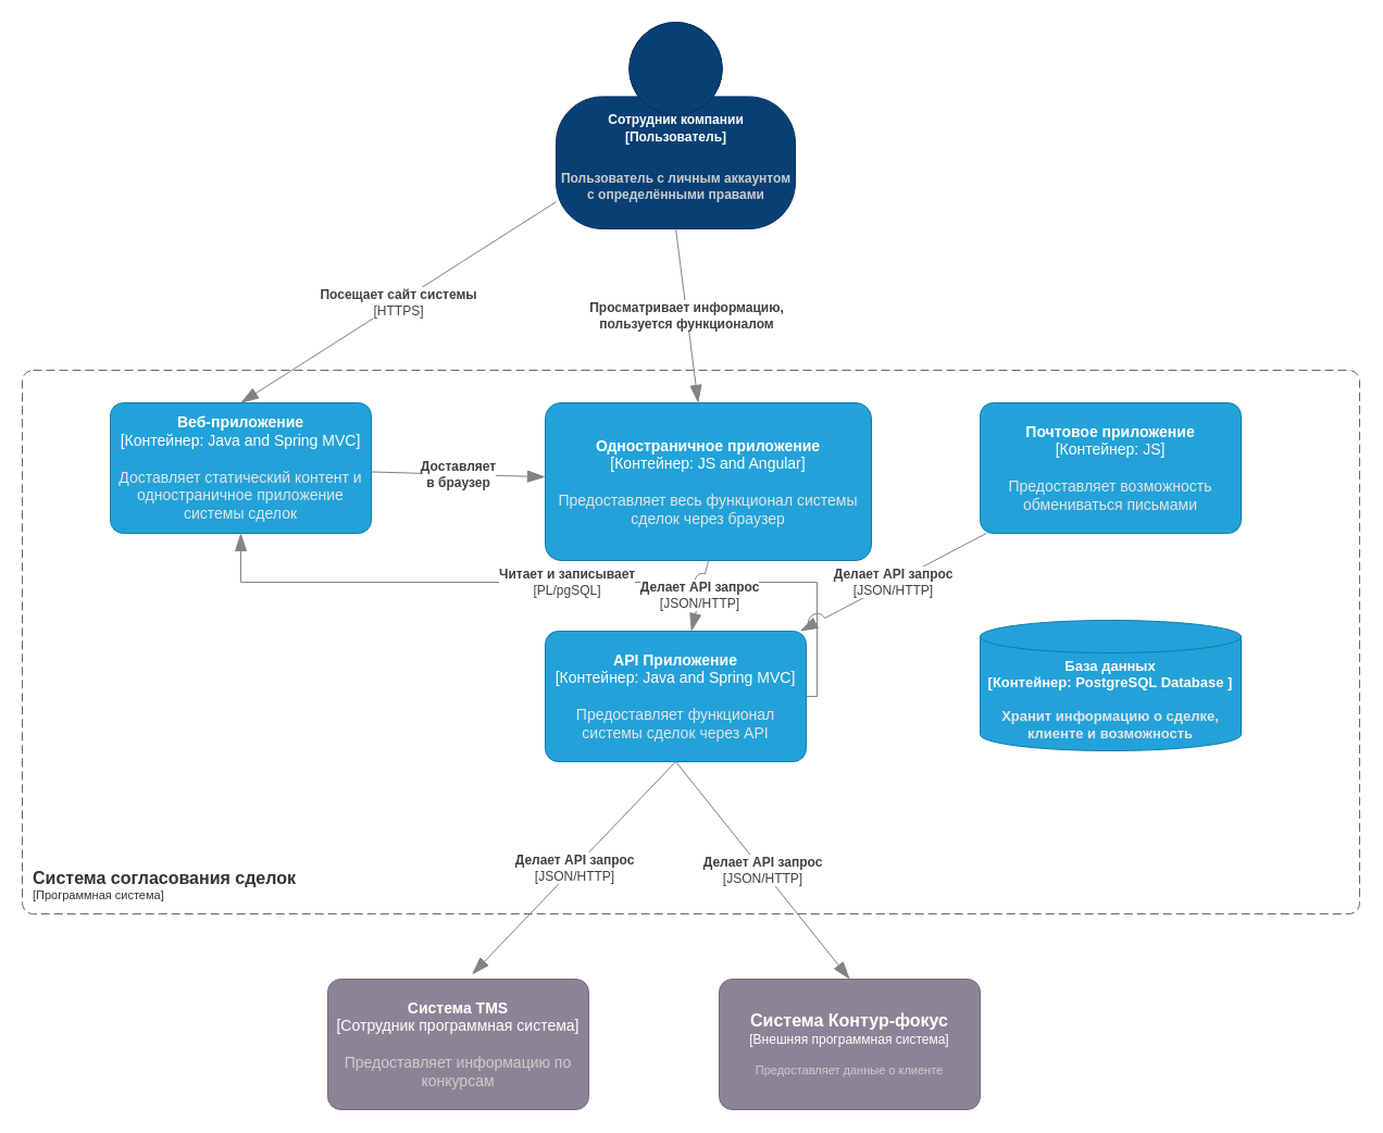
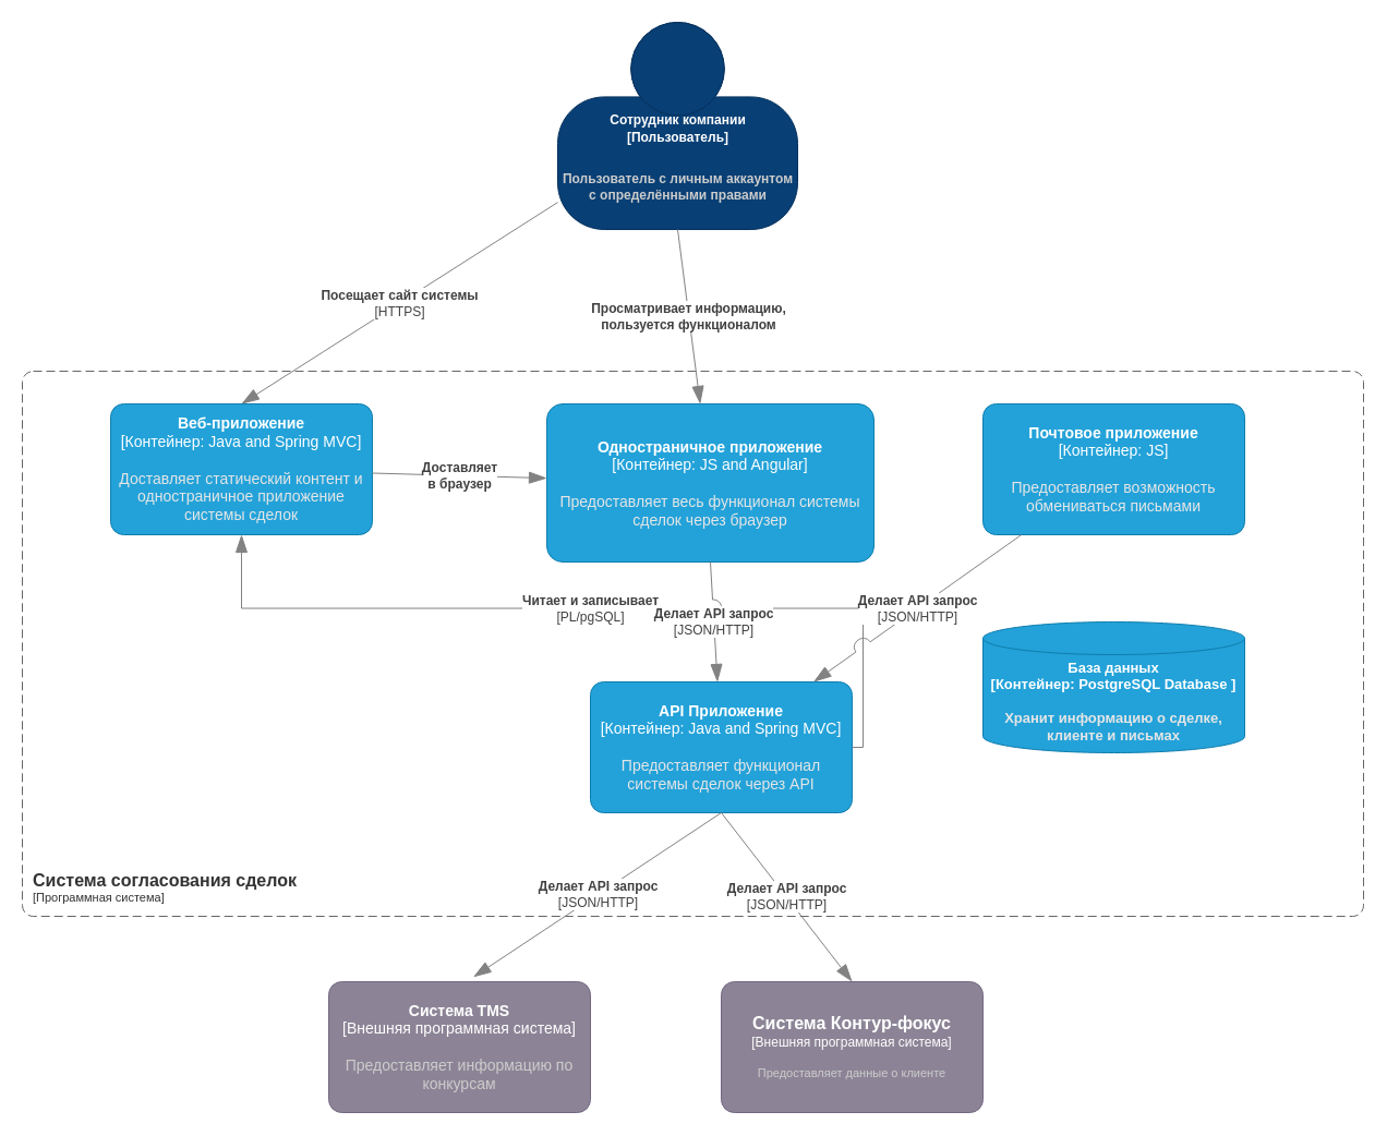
  <mxCell id="0" />
  <mxCell id="1" parent="0" />
  <mxCell id="2" value="&lt;font style=&quot;font-size: 12px;&quot;&gt;&lt;span style=&quot;font-size: 12px;&quot;&gt;Сотрудник компании&lt;/span&gt;&lt;/font&gt;&lt;div style=&quot;font-size: 12px;&quot;&gt;[Пользователь]&lt;/div&gt;&lt;br style=&quot;font-size: 12px;&quot;&gt;&lt;div style=&quot;font-size: 12px;&quot;&gt;&lt;font style=&quot;font-size: 12px;&quot;&gt;&lt;font color=&quot;#cccccc&quot; style=&quot;font-size: 12px;&quot;&gt;Пользователь с личным аккаунтом &#10;с определёнными правами&lt;/font&gt;&lt;/font&gt;&lt;/div&gt;" style="html=1;fontSize=20;dashed=0;whitespace=wrap;fillColor=#083F75;strokeColor=#06315C;fontColor=#ffffff;shape=mxgraph.c4.person2;align=center;metaEdit=1;points=[[0.5,0,0],[1,0.5,0],[1,0.75,0],[0.75,1,0],[0.5,1,0],[0.25,1,0],[0,0.75,0],[0,0.5,0]];resizable=1;verticalAlign=top;labelPosition=center;verticalLabelPosition=middle;horizontal=1;fontStyle=1" parent="1" vertex="1"><mxGeometry x="511" y="20" width="220" height="190" as="geometry" /></mxCell>
- <mxCell id="3" value="&lt;font style=&quot;font-size: 14px;&quot;&gt;&lt;b style=&quot;font-size: 14px;&quot;&gt;Система TMS&lt;/b&gt;&lt;/font&gt;&lt;div style=&quot;font-size: 14px;&quot;&gt;[Сотрудник программная система]&lt;/div&gt;&lt;br style=&quot;font-size: 14px;&quot;&gt;&lt;div style=&quot;font-size: 14px;&quot;&gt;&lt;font style=&quot;font-size: 14px;&quot;&gt;&lt;font color=&quot;#cccccc&quot; style=&quot;font-size: 14px;&quot;&gt;Предоставляет информацию по конкурсам&lt;/font&gt;&lt;/font&gt;&lt;/div&gt;" style="rounded=1;whiteSpace=wrap;html=1;labelBackgroundColor=none;fillColor=#8C8496;fontColor=#ffffff;align=center;arcSize=10;strokeColor=#736782;metaEdit=1;resizable=0;points=[[0.25,0,0],[0.5,0,0],[0.75,0,0],[1,0.25,0],[1,0.5,0],[1,0.75,0],[0.75,1,0],[0.5,1,0],[0.25,1,0],[0,0.75,0],[0,0.5,0],[0,0.25,0]];fontSize=14;" parent="1" vertex="1"><mxGeometry x="301" y="900" width="240" height="120" as="geometry" /></mxCell>
+ <mxCell id="3" value="&lt;font style=&quot;font-size: 14px;&quot;&gt;&lt;b style=&quot;font-size: 14px;&quot;&gt;Система TMS&lt;/b&gt;&lt;/font&gt;&lt;div style=&quot;font-size: 14px;&quot;&gt;[Внешняя программная система]&lt;/div&gt;&lt;br style=&quot;font-size: 14px;&quot;&gt;&lt;div style=&quot;font-size: 14px;&quot;&gt;&lt;font style=&quot;font-size: 14px;&quot;&gt;&lt;font color=&quot;#cccccc&quot; style=&quot;font-size: 14px;&quot;&gt;Предоставляет информацию по конкурсам&lt;/font&gt;&lt;/font&gt;&lt;/div&gt;" style="rounded=1;whiteSpace=wrap;html=1;labelBackgroundColor=none;fillColor=#8C8496;fontColor=#ffffff;align=center;arcSize=10;strokeColor=#736782;metaEdit=1;resizable=0;points=[[0.25,0,0],[0.5,0,0],[0.75,0,0],[1,0.25,0],[1,0.5,0],[1,0.75,0],[0.75,1,0],[0.5,1,0],[0.25,1,0],[0,0.75,0],[0,0.5,0],[0,0.25,0]];fontSize=14;" parent="1" vertex="1"><mxGeometry x="301" y="900" width="240" height="120" as="geometry" /></mxCell>
  <mxCell id="4" value="&lt;font style=&quot;font-size: 16px&quot;&gt;&lt;b&gt;Система Контур-фокус&lt;/b&gt;&lt;/font&gt;&lt;div&gt;[Внешняя программная система]&lt;/div&gt;&lt;br&gt;&lt;div&gt;&lt;font style=&quot;font-size: 11px&quot;&gt;&lt;font color=&quot;#cccccc&quot;&gt;Предоставляет данные о клиенте&lt;/font&gt;&lt;/div&gt;" style="rounded=1;whiteSpace=wrap;html=1;labelBackgroundColor=none;fillColor=#8C8496;fontColor=#ffffff;align=center;arcSize=10;strokeColor=#736782;metaEdit=1;resizable=0;points=[[0.25,0,0],[0.5,0,0],[0.75,0,0],[1,0.25,0],[1,0.5,0],[1,0.75,0],[0.75,1,0],[0.5,1,0],[0.25,1,0],[0,0.75,0],[0,0.5,0],[0,0.25,0]];" parent="1" vertex="1"><mxGeometry x="661" y="900" width="240" height="120" as="geometry" /></mxCell>
  <mxCell id="5" value="&lt;font style=&quot;font-size: 16px&quot;&gt;&lt;b&gt;&lt;div style=&quot;text-align: left&quot;&gt;Система согласования сделок&lt;/div&gt;&lt;/b&gt;&lt;/font&gt;&lt;div style=&quot;text-align: left&quot;&gt;[Программная система]&lt;/div&gt;" style="rounded=1;fontSize=11;whiteSpace=wrap;html=1;dashed=1;arcSize=20;fillColor=none;strokeColor=#666666;fontColor=#333333;labelBackgroundColor=none;align=left;verticalAlign=bottom;labelBorderColor=none;spacingTop=0;spacing=10;dashPattern=8 4;metaEdit=1;rotatable=0;perimeter=rectanglePerimeter;noLabel=0;labelPadding=0;allowArrows=0;connectable=0;expand=0;recursiveResize=0;editable=1;pointerEvents=0;absoluteArcSize=1;points=[[0.25,0,0],[0.5,0,0],[0.75,0,0],[1,0.25,0],[1,0.5,0],[1,0.75,0],[0.75,1,0],[0.5,1,0],[0.25,1,0],[0,0.75,0],[0,0.5,0],[0,0.25,0]];" parent="1" vertex="1"><mxGeometry x="20" y="340" width="1230" height="500" as="geometry" /></mxCell>
- <mxCell id="6" value="&lt;font style=&quot;font-size: 14px;&quot;&gt;&lt;b style=&quot;font-size: 14px;&quot;&gt;API Приложение&lt;/b&gt;&lt;/font&gt;&lt;div style=&quot;font-size: 14px;&quot;&gt;[Контейнер: Java and Spring MVC]&lt;/div&gt;&lt;br style=&quot;font-size: 14px;&quot;&gt;&lt;div style=&quot;font-size: 14px;&quot;&gt;&lt;font style=&quot;font-size: 14px;&quot;&gt;&lt;font color=&quot;#E6E6E6&quot; style=&quot;font-size: 14px;&quot;&gt;Предоставляет функционал системы сделок через API&lt;/font&gt;&lt;/font&gt;&lt;/div&gt;" style="rounded=1;whiteSpace=wrap;html=1;fontSize=14;labelBackgroundColor=none;fillColor=#23A2D9;fontColor=#ffffff;align=center;arcSize=10;strokeColor=#0E7DAD;metaEdit=1;resizable=0;points=[[0.25,0,0],[0.5,0,0],[0.75,0,0],[1,0.25,0],[1,0.5,0],[1,0.75,0],[0.75,1,0],[0.5,1,0],[0.25,1,0],[0,0.75,0],[0,0.5,0],[0,0.25,0]];" parent="1" vertex="1"><mxGeometry x="501" y="580" width="240" height="120" as="geometry" /></mxCell>
+ <mxCell id="6" value="&lt;font style=&quot;font-size: 14px;&quot;&gt;&lt;b style=&quot;font-size: 14px;&quot;&gt;API Приложение&lt;/b&gt;&lt;/font&gt;&lt;div style=&quot;font-size: 14px;&quot;&gt;[Контейнер: Java and Spring MVC]&lt;/div&gt;&lt;br style=&quot;font-size: 14px;&quot;&gt;&lt;div style=&quot;font-size: 14px;&quot;&gt;&lt;font style=&quot;font-size: 14px;&quot;&gt;&lt;font color=&quot;#E6E6E6&quot; style=&quot;font-size: 14px;&quot;&gt;Предоставляет функционал системы сделок через API&lt;/font&gt;&lt;/font&gt;&lt;/div&gt;" style="rounded=1;whiteSpace=wrap;html=1;fontSize=14;labelBackgroundColor=none;fillColor=#23A2D9;fontColor=#ffffff;align=center;arcSize=10;strokeColor=#0E7DAD;metaEdit=1;resizable=0;points=[[0.25,0,0],[0.5,0,0],[0.75,0,0],[1,0.25,0],[1,0.5,0],[1,0.75,0],[0.75,1,0],[0.5,1,0],[0.25,1,0],[0,0.75,0],[0,0.5,0],[0,0.25,0]];" parent="1" vertex="1"><mxGeometry x="541" y="625" width="240" height="120" as="geometry" /></mxCell>
  <mxCell id="7" value="&lt;font style=&quot;font-size: 14px;&quot;&gt;&lt;b style=&quot;font-size: 14px;&quot;&gt;Одностраничное приложение&lt;/b&gt;&lt;/font&gt;&lt;div style=&quot;font-size: 14px;&quot;&gt;[Контейнер: JS and Angular]&lt;/div&gt;&lt;br style=&quot;font-size: 14px;&quot;&gt;&lt;div style=&quot;font-size: 14px;&quot;&gt;&lt;font style=&quot;font-size: 14px;&quot;&gt;&lt;font color=&quot;#E6E6E6&quot; style=&quot;font-size: 14px;&quot;&gt;Предоставляет весь функционал системы сделок через браузер&lt;/font&gt;&lt;/font&gt;&lt;/div&gt;" style="rounded=1;whiteSpace=wrap;html=1;fontSize=14;labelBackgroundColor=none;fillColor=#23A2D9;fontColor=#ffffff;align=center;arcSize=10;strokeColor=#0E7DAD;metaEdit=1;resizable=0;points=[[0.25,0,0],[0.5,0,0],[0.75,0,0],[1,0.25,0],[1,0.5,0],[1,0.75,0],[0.75,1,0],[0.5,1,0],[0.25,1,0],[0,0.75,0],[0,0.5,0],[0,0.25,0]];" parent="1" vertex="1"><mxGeometry x="501" y="370" width="300" height="145" as="geometry" /></mxCell>
  <mxCell id="8" value="&lt;font style=&quot;font-size: 14px;&quot;&gt;&lt;b style=&quot;font-size: 14px;&quot;&gt;Веб-приложение&lt;/b&gt;&lt;/font&gt;&lt;div style=&quot;font-size: 14px;&quot;&gt;[Контейнер: Java and Spring MVC]&lt;/div&gt;&lt;br style=&quot;font-size: 14px;&quot;&gt;&lt;div style=&quot;font-size: 14px;&quot;&gt;&lt;font style=&quot;font-size: 14px;&quot;&gt;&lt;font color=&quot;#E6E6E6&quot; style=&quot;font-size: 14px;&quot;&gt;Доставляет статический контент и одностраничное приложение системы сделок&lt;/font&gt;&lt;/font&gt;&lt;/div&gt;" style="rounded=1;whiteSpace=wrap;html=1;fontSize=14;labelBackgroundColor=none;fillColor=#23A2D9;fontColor=#ffffff;align=center;arcSize=10;strokeColor=#0E7DAD;metaEdit=1;resizable=0;points=[[0.25,0,0],[0.5,0,0],[0.75,0,0],[1,0.25,0],[1,0.5,0],[1,0.75,0],[0.75,1,0],[0.5,1,0],[0.25,1,0],[0,0.75,0],[0,0.5,0],[0,0.25,0]];" parent="1" vertex="1"><mxGeometry x="101" y="370" width="240" height="120" as="geometry" /></mxCell>
  <mxCell id="9" value="&lt;font style=&quot;font-size: 14px;&quot;&gt;&lt;b style=&quot;font-size: 14px;&quot;&gt;Почтовое приложение&lt;/b&gt;&lt;/font&gt;&lt;div style=&quot;font-size: 14px;&quot;&gt;[Контейнер: JS]&lt;/div&gt;&lt;br style=&quot;font-size: 14px;&quot;&gt;&lt;div style=&quot;font-size: 14px;&quot;&gt;&lt;font style=&quot;font-size: 14px;&quot;&gt;&lt;font color=&quot;#E6E6E6&quot; style=&quot;font-size: 14px;&quot;&gt;Предоставляет возможность обмениваться письмами&lt;/font&gt;&lt;/font&gt;&lt;/div&gt;" style="rounded=1;whiteSpace=wrap;html=1;fontSize=14;labelBackgroundColor=none;fillColor=#23A2D9;fontColor=#ffffff;align=center;arcSize=10;strokeColor=#0E7DAD;metaEdit=1;resizable=0;points=[[0.25,0,0],[0.5,0,0],[0.75,0,0],[1,0.25,0],[1,0.5,0],[1,0.75,0],[0.75,1,0],[0.5,1,0],[0.25,1,0],[0,0.75,0],[0,0.5,0],[0,0.25,0]];" parent="1" vertex="1"><mxGeometry x="901" y="370" width="240" height="120" as="geometry" /></mxCell>
- <mxCell id="10" value="&lt;font style=&quot;font-size: 13px;&quot;&gt;&lt;b style=&quot;font-size: 13px;&quot;&gt;База данных&lt;/b&gt;&lt;/font&gt;&lt;div style=&quot;font-size: 13px;&quot;&gt;&lt;b style=&quot;font-size: 13px;&quot;&gt;[Контейнер:&amp;nbsp;PostgreSQL Database ]&lt;/b&gt;&lt;/div&gt;&lt;b style=&quot;font-size: 13px;&quot;&gt;&lt;br style=&quot;font-size: 13px;&quot;&gt;&lt;div style=&quot;font-size: 13px;&quot;&gt;&lt;font style=&quot;font-size: 13px;&quot;&gt;&lt;font color=&quot;#E6E6E6&quot; style=&quot;font-size: 13px;&quot;&gt;Хранит информацию о сделке, клиенте и возможность&lt;/font&gt;&lt;/font&gt;&lt;/div&gt;&lt;/b&gt;" style="shape=cylinder3;size=15;whiteSpace=wrap;html=1;boundedLbl=1;rounded=0;labelBackgroundColor=none;fillColor=#23A2D9;fontSize=13;fontColor=#ffffff;align=center;strokeColor=#0E7DAD;metaEdit=1;points=[[0.5,0,0],[1,0.25,0],[1,0.5,0],[1,0.75,0],[0.5,1,0],[0,0.75,0],[0,0.5,0],[0,0.25,0]];resizable=0;" parent="1" vertex="1"><mxGeometry x="901" y="570" width="240" height="120" as="geometry" /></mxCell>
+ <mxCell id="10" value="&lt;font style=&quot;font-size: 13px;&quot;&gt;&lt;b style=&quot;font-size: 13px;&quot;&gt;База данных&lt;/b&gt;&lt;/font&gt;&lt;div style=&quot;font-size: 13px;&quot;&gt;&lt;b style=&quot;font-size: 13px;&quot;&gt;[Контейнер:&amp;nbsp;PostgreSQL Database ]&lt;/b&gt;&lt;/div&gt;&lt;b style=&quot;font-size: 13px;&quot;&gt;&lt;br style=&quot;font-size: 13px;&quot;&gt;&lt;div style=&quot;font-size: 13px;&quot;&gt;&lt;font style=&quot;font-size: 13px;&quot;&gt;&lt;font color=&quot;#E6E6E6&quot; style=&quot;font-size: 13px;&quot;&gt;Хранит информацию о сделке, клиенте и письмах&lt;/font&gt;&lt;/font&gt;&lt;/div&gt;&lt;/b&gt;" style="shape=cylinder3;size=15;whiteSpace=wrap;html=1;boundedLbl=1;rounded=0;labelBackgroundColor=none;fillColor=#23A2D9;fontSize=13;fontColor=#ffffff;align=center;strokeColor=#0E7DAD;metaEdit=1;points=[[0.5,0,0],[1,0.25,0],[1,0.5,0],[1,0.75,0],[0.5,1,0],[0,0.75,0],[0,0.5,0],[0,0.25,0]];resizable=0;" parent="1" vertex="1"><mxGeometry x="901" y="570" width="240" height="120" as="geometry" /></mxCell>
  <mxCell id="11" value="&lt;div style=&quot;text-align: left; font-size: 12px;&quot;&gt;&lt;div style=&quot;text-align: center; font-size: 12px;&quot;&gt;&lt;b style=&quot;font-size: 12px;&quot;&gt;Читает и записывает&lt;/b&gt;&lt;/div&gt;&lt;div style=&quot;text-align: center; font-size: 12px;&quot;&gt;[PL/pgSQL]&lt;/div&gt;&lt;/div&gt;" style="endArrow=blockThin;html=1;fontSize=12;fontColor=#404040;strokeWidth=1;endFill=1;strokeColor=#828282;elbow=vertical;metaEdit=1;endSize=14;startSize=14;jumpStyle=arc;jumpSize=16;rounded=0;edgeStyle=orthogonalEdgeStyle;exitX=1;exitY=0.5;exitDx=0;exitDy=0;exitPerimeter=0;" parent="1" source="6" target="8" edge="1"><mxGeometry width="240" relative="1" as="geometry"><mxPoint x="491" y="500" as="sourcePoint" /><mxPoint x="731" y="500" as="targetPoint" /></mxGeometry></mxCell>
  <mxCell id="12" value="&lt;div style=&quot;text-align: left; font-size: 12px;&quot;&gt;&lt;div style=&quot;text-align: center; font-size: 12px;&quot;&gt;&lt;b style=&quot;font-size: 12px;&quot;&gt;Делает API запрос&lt;/b&gt;&lt;/div&gt;&lt;div style=&quot;text-align: center; font-size: 12px;&quot;&gt;[JSON/HTTP]&lt;/div&gt;&lt;/div&gt;" style="endArrow=blockThin;html=1;fontSize=12;fontColor=#404040;strokeWidth=1;endFill=1;strokeColor=#828282;elbow=vertical;metaEdit=1;endSize=14;startSize=14;jumpStyle=arc;jumpSize=16;rounded=0;exitX=0.5;exitY=1;exitDx=0;exitDy=0;exitPerimeter=0;entryX=0.553;entryY=-0.036;entryDx=0;entryDy=0;entryPerimeter=0;" parent="1" source="6" target="3" edge="1"><mxGeometry width="240" relative="1" as="geometry"><mxPoint x="521" y="800" as="sourcePoint" /><mxPoint x="761" y="800" as="targetPoint" /></mxGeometry></mxCell>
  <mxCell id="13" value="&lt;div style=&quot;text-align: left; font-size: 12px;&quot;&gt;&lt;div style=&quot;text-align: center; font-size: 12px;&quot;&gt;&lt;b style=&quot;font-size: 12px;&quot;&gt;Делает API запрос&lt;/b&gt;&lt;/div&gt;&lt;div style=&quot;text-align: center; font-size: 12px;&quot;&gt;[JSON/HTTP]&lt;/div&gt;&lt;/div&gt;" style="endArrow=blockThin;html=1;fontSize=12;fontColor=#404040;strokeWidth=1;endFill=1;strokeColor=#828282;elbow=vertical;metaEdit=1;endSize=14;startSize=14;jumpStyle=arc;jumpSize=16;rounded=0;exitX=0.5;exitY=1;exitDx=0;exitDy=0;exitPerimeter=0;entryX=0.5;entryY=0;entryDx=0;entryDy=0;entryPerimeter=0;" parent="1" source="6" target="4" edge="1"><mxGeometry width="240" relative="1" as="geometry"><mxPoint x="531" y="810" as="sourcePoint" /><mxPoint x="771" y="810" as="targetPoint" /></mxGeometry></mxCell>
  <mxCell id="14" value="&lt;div style=&quot;text-align: left; font-size: 12px;&quot;&gt;&lt;div style=&quot;text-align: center; font-size: 12px;&quot;&gt;&lt;b style=&quot;font-size: 12px;&quot;&gt;Просматривает информацию,&#10;пользуется функционалом&lt;/b&gt;&lt;/div&gt;&lt;/div&gt;" style="endArrow=blockThin;html=1;fontSize=12;fontColor=#404040;strokeWidth=1;endFill=1;strokeColor=#828282;elbow=vertical;metaEdit=1;endSize=14;startSize=14;jumpStyle=arc;jumpSize=16;rounded=0;exitX=0.5;exitY=1;exitDx=0;exitDy=0;exitPerimeter=0;" parent="1" source="2" target="7" edge="1"><mxGeometry width="240" relative="1" as="geometry"><mxPoint x="521" y="370" as="sourcePoint" /><mxPoint x="761" y="370" as="targetPoint" /></mxGeometry></mxCell>
  <mxCell id="15" value="&lt;div style=&quot;text-align: left; font-size: 12px;&quot;&gt;&lt;div style=&quot;text-align: center; font-size: 12px;&quot;&gt;&lt;b style=&quot;font-size: 12px;&quot;&gt;Делает API запрос&lt;/b&gt;&lt;/div&gt;&lt;div style=&quot;text-align: center; font-size: 12px;&quot;&gt;[JSON/HTTP]&lt;/div&gt;&lt;/div&gt;" style="endArrow=blockThin;html=1;fontSize=12;fontColor=#404040;strokeWidth=1;endFill=1;strokeColor=#828282;elbow=vertical;metaEdit=1;endSize=14;startSize=14;jumpStyle=arc;jumpSize=16;rounded=0;exitX=0.5;exitY=1;exitDx=0;exitDy=0;exitPerimeter=0;" parent="1" source="7" target="6" edge="1"><mxGeometry width="240" relative="1" as="geometry"><mxPoint x="631" y="710" as="sourcePoint" /><mxPoint x="443.72" y="905.68" as="targetPoint" /></mxGeometry></mxCell>
  <mxCell id="16" value="&lt;div style=&quot;text-align: left; font-size: 12px;&quot;&gt;&lt;div style=&quot;text-align: center; font-size: 12px;&quot;&gt;&lt;b style=&quot;font-size: 12px;&quot;&gt;Посещает сайт системы&lt;/b&gt;&lt;/div&gt;&lt;div style=&quot;text-align: center; font-size: 12px;&quot;&gt;[HTTPS]&lt;/div&gt;&lt;/div&gt;" style="endArrow=blockThin;html=1;fontSize=12;fontColor=#404040;strokeWidth=1;endFill=1;strokeColor=#828282;elbow=vertical;metaEdit=1;endSize=14;startSize=14;jumpStyle=arc;jumpSize=16;rounded=0;entryX=0.5;entryY=0;entryDx=0;entryDy=0;entryPerimeter=0;" parent="1" source="2" target="8" edge="1"><mxGeometry width="240" relative="1" as="geometry"><mxPoint x="631" y="500" as="sourcePoint" /><mxPoint x="631" y="590" as="targetPoint" /></mxGeometry></mxCell>
  <mxCell id="17" value="&lt;div style=&quot;text-align: left; font-size: 12px;&quot;&gt;&lt;div style=&quot;text-align: center; font-size: 12px;&quot;&gt;&lt;b style=&quot;font-size: 12px;&quot;&gt;Делает API запрос&lt;/b&gt;&lt;/div&gt;&lt;div style=&quot;text-align: center; font-size: 12px;&quot;&gt;[JSON/HTTP]&lt;/div&gt;&lt;/div&gt;" style="endArrow=blockThin;html=1;fontSize=12;fontColor=#404040;strokeWidth=1;endFill=1;strokeColor=#828282;elbow=vertical;metaEdit=1;endSize=14;startSize=14;jumpStyle=arc;jumpSize=16;rounded=0;" parent="1" source="9" target="6" edge="1"><mxGeometry width="240" relative="1" as="geometry"><mxPoint x="631" y="500" as="sourcePoint" /><mxPoint x="621" y="590" as="targetPoint" /></mxGeometry></mxCell>
  <mxCell id="18" value="&lt;div style=&quot;text-align: left; font-size: 12px;&quot;&gt;&lt;div style=&quot;text-align: center; font-size: 12px;&quot;&gt;&lt;b style=&quot;font-size: 12px;&quot;&gt;Доставляет &#10;в браузер&lt;/b&gt;&lt;/div&gt;&lt;/div&gt;" style="endArrow=blockThin;html=1;fontSize=12;fontColor=#404040;strokeWidth=1;endFill=1;strokeColor=#828282;elbow=vertical;metaEdit=1;endSize=14;startSize=14;jumpStyle=arc;jumpSize=16;rounded=0;" parent="1" source="8" target="7" edge="1"><mxGeometry width="240" relative="1" as="geometry"><mxPoint x="631" y="220" as="sourcePoint" /><mxPoint x="631" y="380" as="targetPoint" /></mxGeometry></mxCell>
